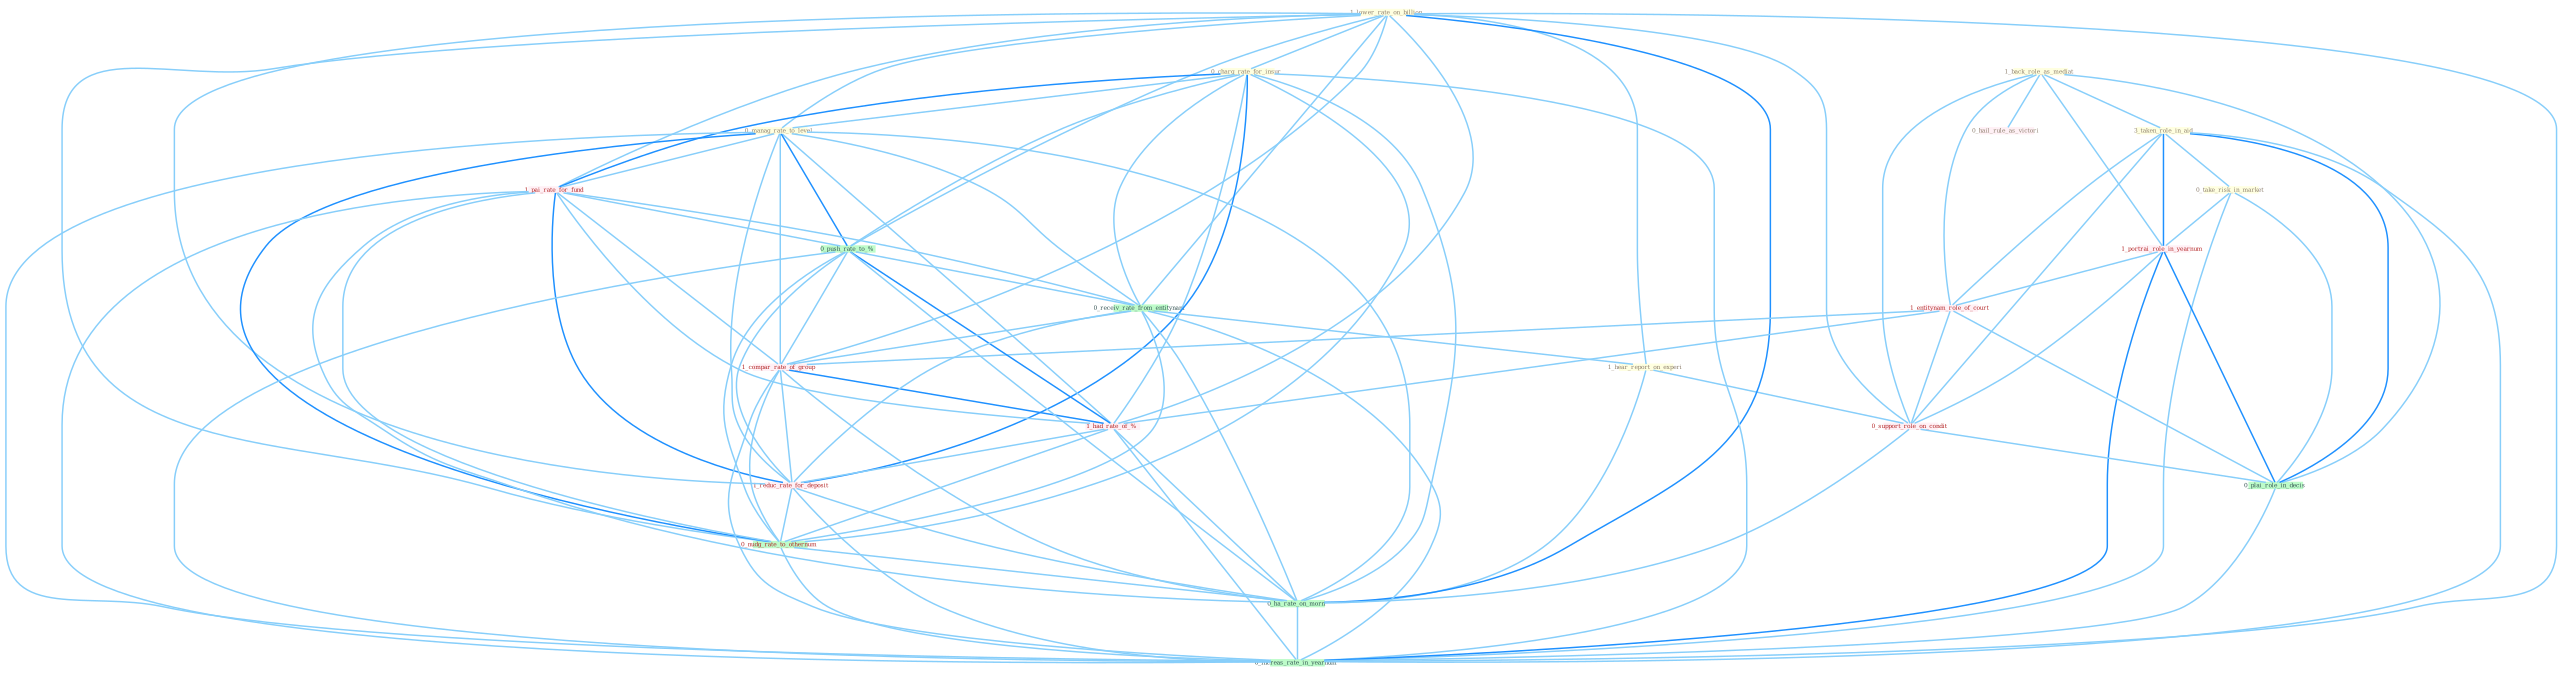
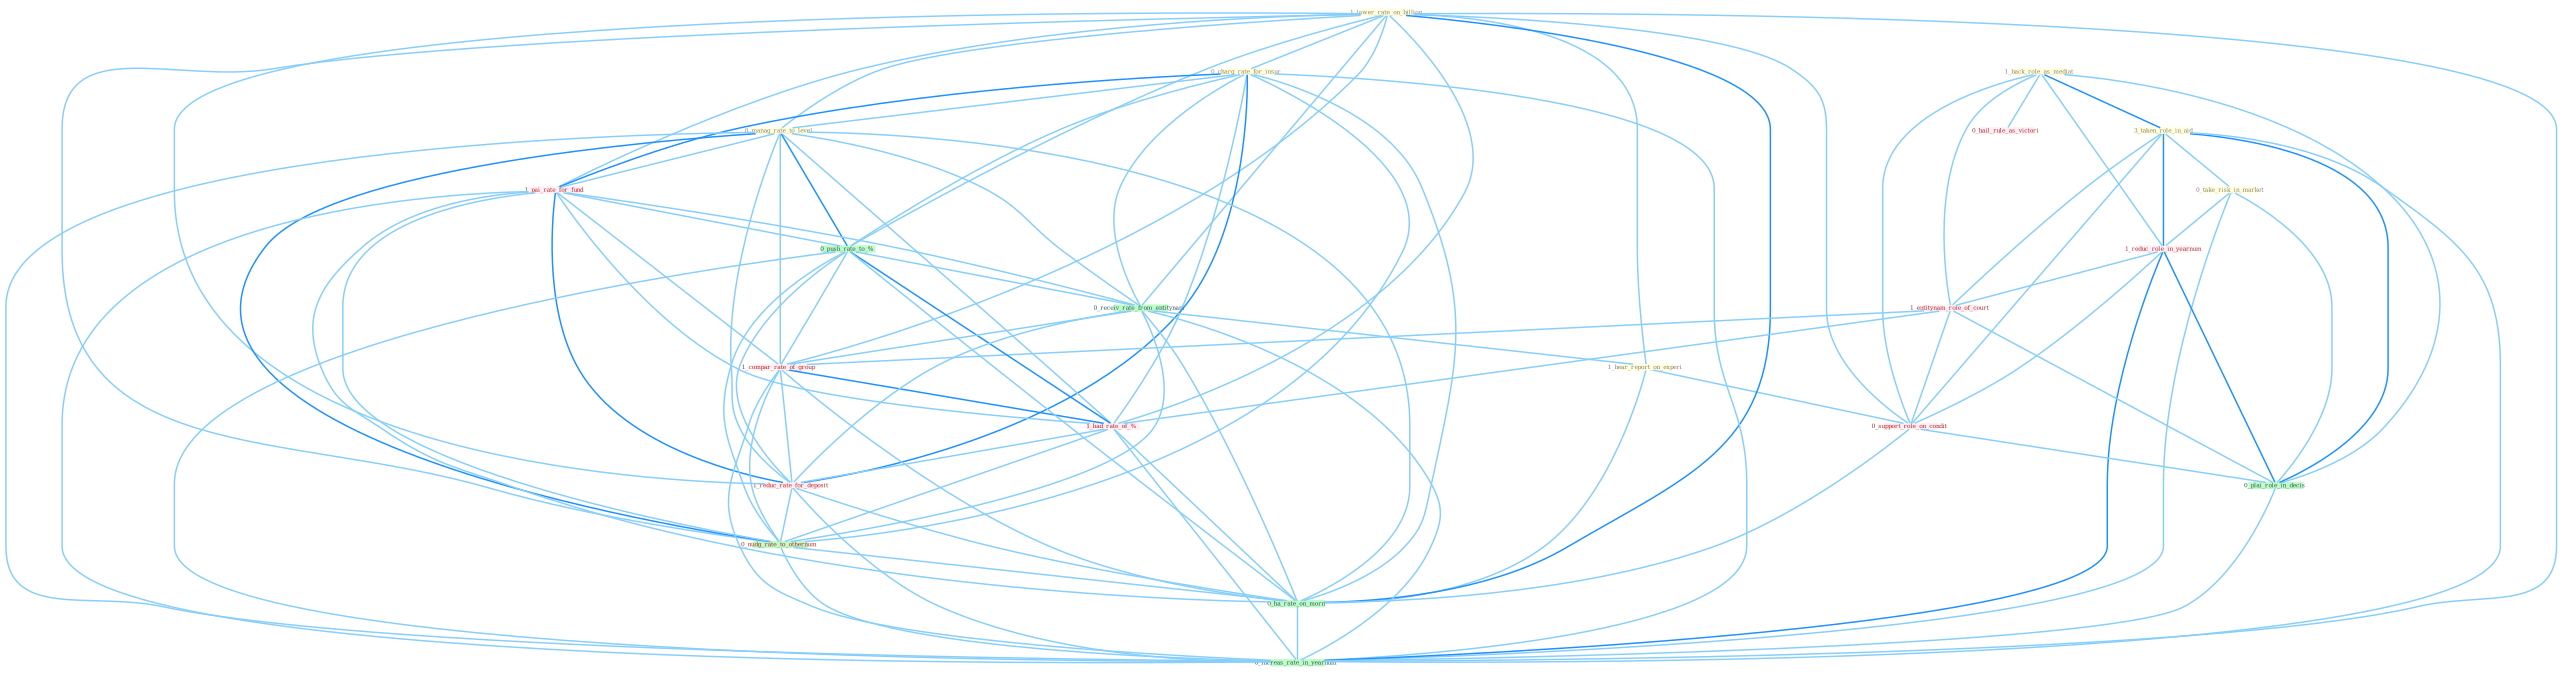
  graph {
    node [color="#fff0f5" fixedsize=true fontcolor="#b22222" fontsize=4 shape=polygon style=filled]
    edge [color="#87cefa" w=1]
    "1_back_role_as_mediat " [color="#ffffe0" fontcolor="#8b7d6b" height=.06 width=.5]
    n2 [color="#ffffe0" fontcolor="#8b7d6b" height=.06 label="3_taken_role_in_aid" width=.5]
    "1_hear_report_on_experi " [color="#ffffe0" fontcolor="#8b7d6b" height=.06 width=.5]
    "1_lower_rate_on_billion " [color="#ffffe0" fontcolor="#8b7d6b" height=.06 width=.5]
    "0_charg_rate_for_insur " [color="#ffffe0" fontcolor="#8b7d6b" height=.06 width=.5]
    "0_take_risk_in_market " [color="#ffffe0" fontcolor="#8b7d6b" height=.06 width=.5]
    "0_manag_rate_to_level " [color="#ffffe0" fontcolor="#8b7d6b" height=.06 width=.5]
-   "1_portrai_role_in_yearnum " [height=.06 width=.5]
+   "1_portrai_role_in_yearnum " [height=.06 width=.5 label="1_reduc_role_in_yearnum"]
    "1_pai_rate_for_fund " [height=.06 width=.5]
    "1_entitynam_role_of_court " [height=.06 width=.5]
    "1_compar_rate_of_group " [height=.06 width=.5]
    "0_support_role_on_condit " [height=.06 width=.5]
    "1_had_rate_of_% " [height=.06 width=.5]
-   "0_hail_rule_as_victori " [fontcolor="#8b7d6b" height=.06 width=.5]
+   "0_hail_rule_as_victori " [height=.06 width=.5]
    "1_reduc_rate_for_deposit " [height=.06 width=.5]
    "0_plai_role_in_decis " [color="#BDFCC9" fontcolor="#2f4f4f" height=.06 width=.5]
    "0_increas_rate_in_yearnum " [color="#BDFCC9" fontcolor="#2f4f4f" height=.06 width=.5]
    "0_ha_rate_on_morn " [color="#BDFCC9" fontcolor="#2f4f4f" height=.06 width=.5]
    "0_push_rate_to_% " [color="#BDFCC9" fontcolor="#2f4f4f" height=.06 width=.5]
    "0_receiv_rate_from_entitynam " [color="#BDFCC9" fontcolor="#2f4f4f" height=.06 width=.5]
    "0_nudg_rate_to_othernum " [color="#BDFCC9" height=.06 width=.5]
    subgraph sub_1 {
      "1_back_role_as_mediat "
      n2
      "1_hear_report_on_experi "
      "1_lower_rate_on_billion "
      "0_charg_rate_for_insur "
      "0_take_risk_in_market "
      "0_manag_rate_to_level "
    }
    subgraph sub_2 {
      "1_portrai_role_in_yearnum "
      "1_pai_rate_for_fund "
      "1_entitynam_role_of_court "
      "1_compar_rate_of_group "
      "0_support_role_on_condit "
      "1_had_rate_of_% "
      "0_hail_rule_as_victori "
      "1_reduc_rate_for_deposit "
    }
-   "1_back_role_as_mediat " -- n2
+   "1_back_role_as_mediat " -- n2 [color="#1e90ff"]
    "1_back_role_as_mediat " -- "1_portrai_role_in_yearnum "
    "1_back_role_as_mediat " -- "1_entitynam_role_of_court "
    "1_back_role_as_mediat " -- "0_support_role_on_condit "
    "1_back_role_as_mediat " -- "0_hail_rule_as_victori "
    "1_back_role_as_mediat " -- "0_plai_role_in_decis "
    n2 -- "0_take_risk_in_market "
    n2 -- "1_portrai_role_in_yearnum " [color="#1e90ff" w=2]
    n2 -- "1_entitynam_role_of_court "
    n2 -- "0_support_role_on_condit "
    n2 -- "0_plai_role_in_decis " [color="#1e90ff" w=2]
    n2 -- "0_increas_rate_in_yearnum "
    "1_hear_report_on_experi " -- "1_lower_rate_on_billion "
    "1_hear_report_on_experi " -- "0_support_role_on_condit "
    "1_hear_report_on_experi " -- "0_ha_rate_on_morn "
    "1_lower_rate_on_billion " -- "0_charg_rate_for_insur "
    "1_lower_rate_on_billion " -- "0_manag_rate_to_level "
    "1_lower_rate_on_billion " -- "1_pai_rate_for_fund "
    "1_lower_rate_on_billion " -- "1_compar_rate_of_group "
    "1_lower_rate_on_billion " -- "0_support_role_on_condit "
    "1_lower_rate_on_billion " -- "1_had_rate_of_% "
    "1_lower_rate_on_billion " -- "1_reduc_rate_for_deposit "
    "1_lower_rate_on_billion " -- "0_increas_rate_in_yearnum "
    "1_lower_rate_on_billion " -- "0_ha_rate_on_morn " [color="#1e90ff" w=2]
    "1_lower_rate_on_billion " -- "0_push_rate_to_% "
    "1_lower_rate_on_billion " -- "0_receiv_rate_from_entitynam "
    "1_lower_rate_on_billion " -- "0_nudg_rate_to_othernum "
    "0_charg_rate_for_insur " -- "0_manag_rate_to_level "
    "0_charg_rate_for_insur " -- "1_pai_rate_for_fund " [color="#1e90ff" w=2]
    "0_charg_rate_for_insur " -- "1_had_rate_of_% "
    "0_charg_rate_for_insur " -- "1_reduc_rate_for_deposit " [color="#1e90ff" w=2]
    "0_charg_rate_for_insur " -- "0_increas_rate_in_yearnum "
    "0_charg_rate_for_insur " -- "0_ha_rate_on_morn "
    "0_charg_rate_for_insur " -- "0_push_rate_to_% "
    "0_charg_rate_for_insur " -- "0_receiv_rate_from_entitynam "
    "0_charg_rate_for_insur " -- "0_nudg_rate_to_othernum "
    "0_take_risk_in_market " -- "1_portrai_role_in_yearnum "
    "0_take_risk_in_market " -- "0_plai_role_in_decis "
    "0_take_risk_in_market " -- "0_increas_rate_in_yearnum "
    "0_manag_rate_to_level " -- "1_pai_rate_for_fund "
    "0_manag_rate_to_level " -- "1_compar_rate_of_group "
    "0_manag_rate_to_level " -- "1_had_rate_of_% "
    "0_manag_rate_to_level " -- "1_reduc_rate_for_deposit "
    "0_manag_rate_to_level " -- "0_increas_rate_in_yearnum "
    "0_manag_rate_to_level " -- "0_ha_rate_on_morn "
    "0_manag_rate_to_level " -- "0_push_rate_to_% " [color="#1e90ff" w=2]
    "0_manag_rate_to_level " -- "0_receiv_rate_from_entitynam "
    "0_manag_rate_to_level " -- "0_nudg_rate_to_othernum " [color="#1e90ff" w=2]
    "1_portrai_role_in_yearnum " -- "1_entitynam_role_of_court "
    "1_portrai_role_in_yearnum " -- "0_support_role_on_condit "
    "1_portrai_role_in_yearnum " -- "0_plai_role_in_decis " [color="#1e90ff" w=2]
    "1_portrai_role_in_yearnum " -- "0_increas_rate_in_yearnum " [color="#1e90ff" w=2]
    "1_pai_rate_for_fund " -- "1_compar_rate_of_group "
    "1_pai_rate_for_fund " -- "1_had_rate_of_% "
    "1_pai_rate_for_fund " -- "1_reduc_rate_for_deposit " [color="#1e90ff" w=2]
    "1_pai_rate_for_fund " -- "0_increas_rate_in_yearnum "
    "1_pai_rate_for_fund " -- "0_ha_rate_on_morn "
    "1_pai_rate_for_fund " -- "0_push_rate_to_% "
    "1_pai_rate_for_fund " -- "0_receiv_rate_from_entitynam "
    "1_pai_rate_for_fund " -- "0_nudg_rate_to_othernum "
    "1_entitynam_role_of_court " -- "1_compar_rate_of_group "
    "1_entitynam_role_of_court " -- "0_support_role_on_condit "
    "1_entitynam_role_of_court " -- "1_had_rate_of_% "
    "1_entitynam_role_of_court " -- "0_plai_role_in_decis "
    "1_compar_rate_of_group " -- "1_had_rate_of_% " [color="#1e90ff" w=2]
    "1_compar_rate_of_group " -- "1_reduc_rate_for_deposit "
    "1_compar_rate_of_group " -- "0_increas_rate_in_yearnum "
    "1_compar_rate_of_group " -- "0_ha_rate_on_morn "
    "1_compar_rate_of_group " -- "0_nudg_rate_to_othernum "
    "0_support_role_on_condit " -- "0_plai_role_in_decis "
    "0_support_role_on_condit " -- "0_ha_rate_on_morn "
    "1_had_rate_of_% " -- "1_reduc_rate_for_deposit "
    "1_had_rate_of_% " -- "0_increas_rate_in_yearnum "
    "1_had_rate_of_% " -- "0_ha_rate_on_morn "
    "1_had_rate_of_% " -- "0_nudg_rate_to_othernum "
    "1_reduc_rate_for_deposit " -- "0_increas_rate_in_yearnum "
    "1_reduc_rate_for_deposit " -- "0_ha_rate_on_morn "
    "1_reduc_rate_for_deposit " -- "0_nudg_rate_to_othernum "
    "0_plai_role_in_decis " -- "0_increas_rate_in_yearnum "
    "0_ha_rate_on_morn " -- "0_increas_rate_in_yearnum "
    "0_push_rate_to_% " -- "1_compar_rate_of_group "
    "0_push_rate_to_% " -- "1_had_rate_of_% " [color="#1e90ff" w=2]
    "0_push_rate_to_% " -- "1_reduc_rate_for_deposit "
    "0_push_rate_to_% " -- "0_increas_rate_in_yearnum "
    "0_push_rate_to_% " -- "0_ha_rate_on_morn "
    "0_push_rate_to_% " -- "0_receiv_rate_from_entitynam "
    "0_push_rate_to_% " -- "0_nudg_rate_to_othernum " [w=2]
    "0_receiv_rate_from_entitynam " -- "1_hear_report_on_experi "
    "0_receiv_rate_from_entitynam " -- "1_compar_rate_of_group "
    "0_receiv_rate_from_entitynam " -- "1_reduc_rate_for_deposit "
    "0_receiv_rate_from_entitynam " -- "0_increas_rate_in_yearnum "
    "0_receiv_rate_from_entitynam " -- "0_ha_rate_on_morn "
    "0_receiv_rate_from_entitynam " -- "0_nudg_rate_to_othernum "
    "0_nudg_rate_to_othernum " -- "0_increas_rate_in_yearnum "
    "0_nudg_rate_to_othernum " -- "0_ha_rate_on_morn "
  }
